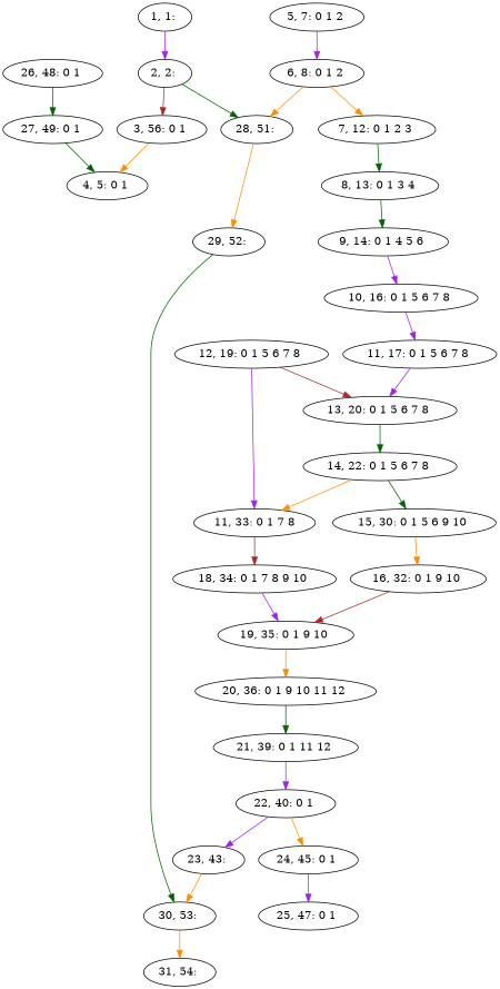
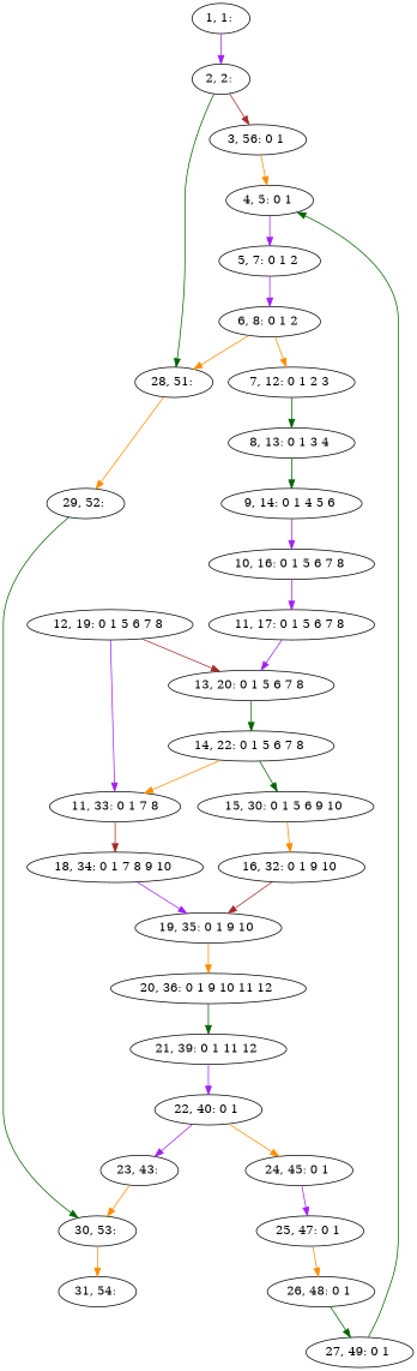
  digraph {
    edge [color=purple]
    n1 [label="1, 1: "]
    n2 [label="2, 2: "]
    n3 [label="3, 56: 0 1 "]
    n4 [label="28, 51: "]
    n5 [label="4, 5: 0 1 "]
    n6 [label="29, 52: "]
    n7 [label="5, 7: 0 1 2 "]
    n8 [label="6, 8: 0 1 2 "]
    n9 [label="7, 12: 0 1 2 3 "]
    n10 [label="8, 13: 0 1 3 4 "]
    n11 [label="9, 14: 0 1 4 5 6 "]
    n12 [label="10, 16: 0 1 5 6 7 8 "]
    n13 [label="11, 17: 0 1 5 6 7 8 "]
    n14 [label="13, 20: 0 1 5 6 7 8 "]
    n15 [label="12, 19: 0 1 5 6 7 8 "]
    n16 [label="11, 33: 0 1 7 8"]
    n17 [label="14, 22: 0 1 5 6 7 8 "]
    n18 [label="18, 34: 0 1 7 8 9 10 "]
    n19 [label="15, 30: 0 1 5 6 9 10 "]
    n20 [label="16, 32: 0 1 9 10 "]
    n21 [label="19, 35: 0 1 9 10 "]
    n22 [label="20, 36: 0 1 9 10 11 12 "]
    n23 [label="21, 39: 0 1 11 12 "]
    n24 [label="22, 40: 0 1 "]
    n25 [label="23, 43: "]
    n26 [label="24, 45: 0 1 "]
    n27 [label="30, 53: "]
    n28 [label="25, 47: 0 1 "]
    n29 [label="31, 54: "]
    n30 [label="26, 48: 0 1 "]
    n31 [label="27, 49: 0 1 "]
    n1 -> n2
    n2 -> n3 [color=brown]
    n2 -> n4 [color=darkgreen]
    n3 -> n5 [color=darkorange]
    n4 -> n6 [color=darkorange]
+   n5 -> n7
    n6 -> n27 [color=darkgreen]
    n7 -> n8
    n8 -> n4 [color=darkorange]
    n8 -> n9 [color=darkorange]
    n9 -> n10 [color=darkgreen]
    n10 -> n11 [color=darkgreen]
    n11 -> n12
    n12 -> n13
    n13 -> n14
    n14 -> n17 [color=darkgreen]
    n15 -> n14 [color=brown]
    n15 -> n16
    n16 -> n18 [color=brown]
    n17 -> n16 [color=darkorange]
    n17 -> n19 [color=darkgreen]
    n18 -> n21
    n19 -> n20 [color=darkorange]
    n20 -> n21 [color=brown]
    n21 -> n22 [color=darkorange]
    n22 -> n23 [color=darkgreen]
    n23 -> n24
    n24 -> n25
    n24 -> n26 [color=darkorange]
    n25 -> n27 [color=darkorange]
    n26 -> n28
    n27 -> n29 [color=darkorange]
+   n28 -> n30 [color=darkorange]
    n30 -> n31 [color=darkgreen]
    n31 -> n5 [color=darkgreen]
  }
